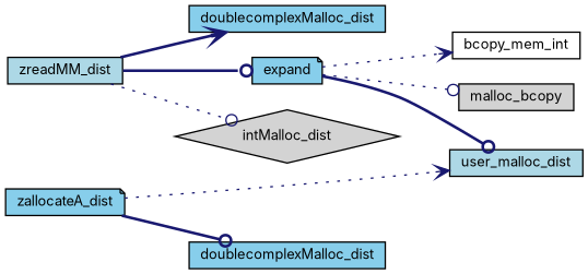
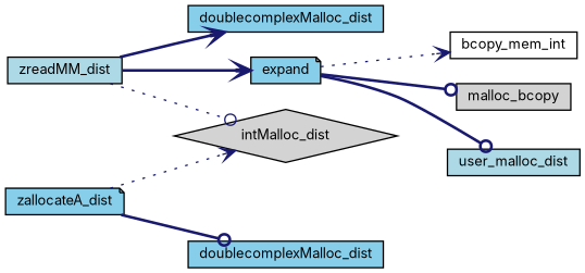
  digraph {
    fontname=Inter
    rankdir=LR
    node [color=black fillcolor=skyblue fontname=Inter fontsize=10 shape=box style=filled]
    edge [arrowhead=vee color=midnightblue fontname=Inter fontsize=10 labelfontname=Helvetica labelfontsize=10 style=bold]
    n1 [fillcolor=lightblue fontcolor=black height=0.2 label=zreadMM_dist width=0.4]
    n2 [height=0.2 label=doublecomplexMalloc_dist width=0.4]
    n3 [height=0.2 label=expand shape=note width=0.4]
    n4 [fillcolor=lightgrey height=0.2 label=intMalloc_dist shape=diamond width=0.4]
    n5 [fillcolor=white height=0.2 label=bcopy_mem_int width=0.4]
    n6 [fillcolor=lightgrey height=0.2 label=malloc_bcopy width=0.4]
    n7 [fillcolor=lightblue height=0.2 label=user_malloc_dist width=0.4]
    n8 [height=0.2 label=zallocateA_dist shape=note width=0.4]
    n9 [height=0.2 label=doublecomplexMalloc_dist width=0.4]
    n1 -> n2
-   n1 -> n3 [arrowhead=odot]
+   n1 -> n3
    n1 -> n4 [arrowhead=odot style=dotted]
    n3 -> n5 [style=dotted]
-   n3 -> n6 [arrowhead=odot style=dotted]
+   n3 -> n6 [arrowhead=odot]
    n3 -> n7 [arrowhead=odot]
-   n8 -> n7 [style=dotted]
+   n8 -> n4 [style=dotted]
    n8 -> n9 [arrowhead=odot]
  }
